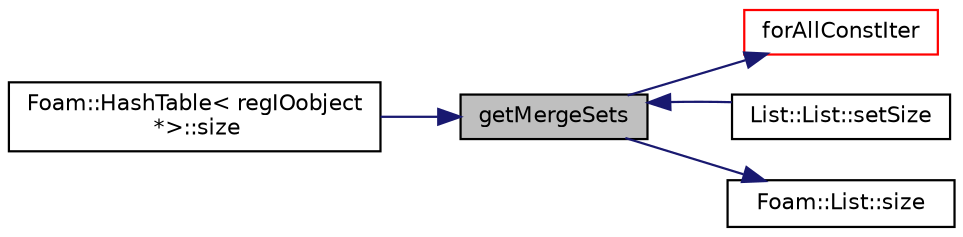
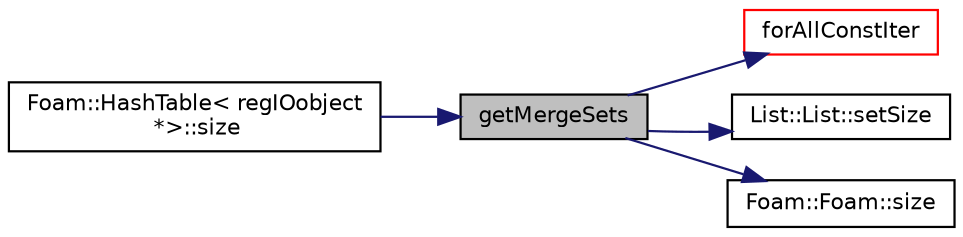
  digraph {
    rankdir=LR
    node [color=black fontname=Helvetica fontsize=10 shape=record]
    edge [color=midnightblue fontname=Helvetica fontsize=10 labelfontname=Helvetica labelfontsize=10 style=solid]
    n1 [fillcolor=grey75 fontcolor=black height=0.2 label=getMergeSets style=filled width=0.4]
    n2 [color=red height=0.2 label=forAllConstIter width=0.4]
    n3 [height=0.2 label="List::List::setSize" width=0.4]
-   n4 [height=0.2 label="Foam::List::size" width=0.4]
+   n4 [height=0.2 label="Foam::Foam::size" width=0.4]
    n5 [height=0.2 label="Foam::HashTable\< regIOobject\l *\>::size" width=0.4]
    n1 -> n2
-   n3 -> n1
+   n1 -> n3
    n1 -> n4
    n5 -> n1
  }
